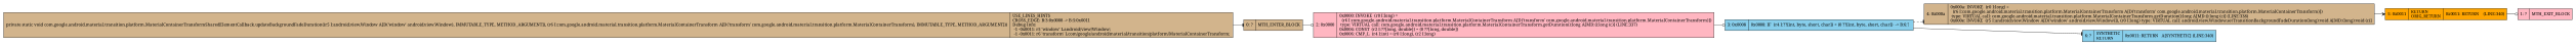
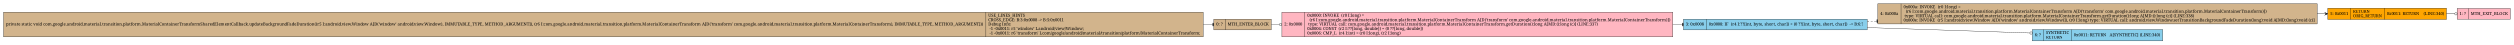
  digraph {
    fontname="Noto Serif"
    rankdir=LR
    node [fillcolor=tan fontname="Noto Serif" shape=record style=filled]
    edge [arrowhead=tee fontname="Noto Serif"]
    n1 [label="{0\:\ ?|MTH_ENTER_BLOCK\l}"]
    n2 [fillcolor=lightpink label="{2\:\ 0x0000|0x0000: INVOKE  (r0 I:long) = \l  (r6 I:com.google.android.material.transition.platform.MaterialContainerTransform A[D('transform' com.google.android.material.transition.platform.MaterialContainerTransform)])\l type: VIRTUAL call: com.google.android.material.transition.platform.MaterialContainerTransform.getDuration():long A[MD:():long (c)] (LINE:337)\l0x0004: CONST  (r2 I:??[long, double]) = (0 ??[long, double]) \l0x0006: CMP_L  (r4 I:int) = (r0 I:long), (r2 I:long) \l}"]
    n3 [fillcolor=skyblue label="{3\:\ 0x0008|0x0008: IF  (r4 I:??[int, byte, short, char]) \< (0 ??[int, byte, short, char])  \-\> B:6:? \l}"]
    n4 [label="{4\:\ 0x000a|0x000a: INVOKE  (r0 I:long) = \l  (r6 I:com.google.android.material.transition.platform.MaterialContainerTransform A[D('transform' com.google.android.material.transition.platform.MaterialContainerTransform)])\l type: VIRTUAL call: com.google.android.material.transition.platform.MaterialContainerTransform.getDuration():long A[MD:():long (c)] (LINE:338)\l0x000e: INVOKE  (r5 I:android.view.Window A[D('window' android.view.Window)]), (r0 I:long) type: VIRTUAL call: android.view.Window.setTransitionBackgroundFadeDuration(long):void A[MD:(long):void (c)]\l}"]
    n5 [fillcolor=skyblue label="{6\:\ ?|SYNTHETIC\lRETURN\l|0x0011: RETURN   A[SYNTHETIC] (LINE:340)\l}"]
    n6 [fillcolor=orange label="{5\:\ 0x0011|RETURN\lORIG_RETURN\l|0x0011: RETURN    (LINE:340)\l}"]
    n7 [fillcolor=lightpink label="{1\:\ ?|MTH_EXIT_BLOCK\l}"]
    n8 [label="{private static void com.google.android.material.transition.platform.MaterialContainerTransformSharedElementCallback.updateBackgroundFadeDuration((r5 I:android.view.Window A[D('window' android.view.Window), IMMUTABLE_TYPE, METHOD_ARGUMENT]), (r6 I:com.google.android.material.transition.platform.MaterialContainerTransform A[D('transform' com.google.android.material.transition.platform.MaterialContainerTransform), IMMUTABLE_TYPE, METHOD_ARGUMENT]))  | USE_LINES_HINTS\lCROSS_EDGE: B:3:0x0008 \-\> B:5:0x0011\lDebug Info:\l  \-1 \-0x0011: r5 'window' Landroid\/view\/Window;\l  \-1 \-0x0011: r6 'transform' Lcom\/google\/android\/material\/transition\/platform\/MaterialContainerTransform;\l}"]
    n1 -> n2 [arrowhead=odot]
-   n2 -> n3 [arrowhead=odot]
+   n2 -> n3
    n3 -> n4 [style=dashed]
-   n3 -> n5
+   n3 -> n5 [arrowhead=odot]
    n4 -> n6 [arrowhead=vee]
    n6 -> n7 [arrowhead=odot]
    n8 -> n1
  }
